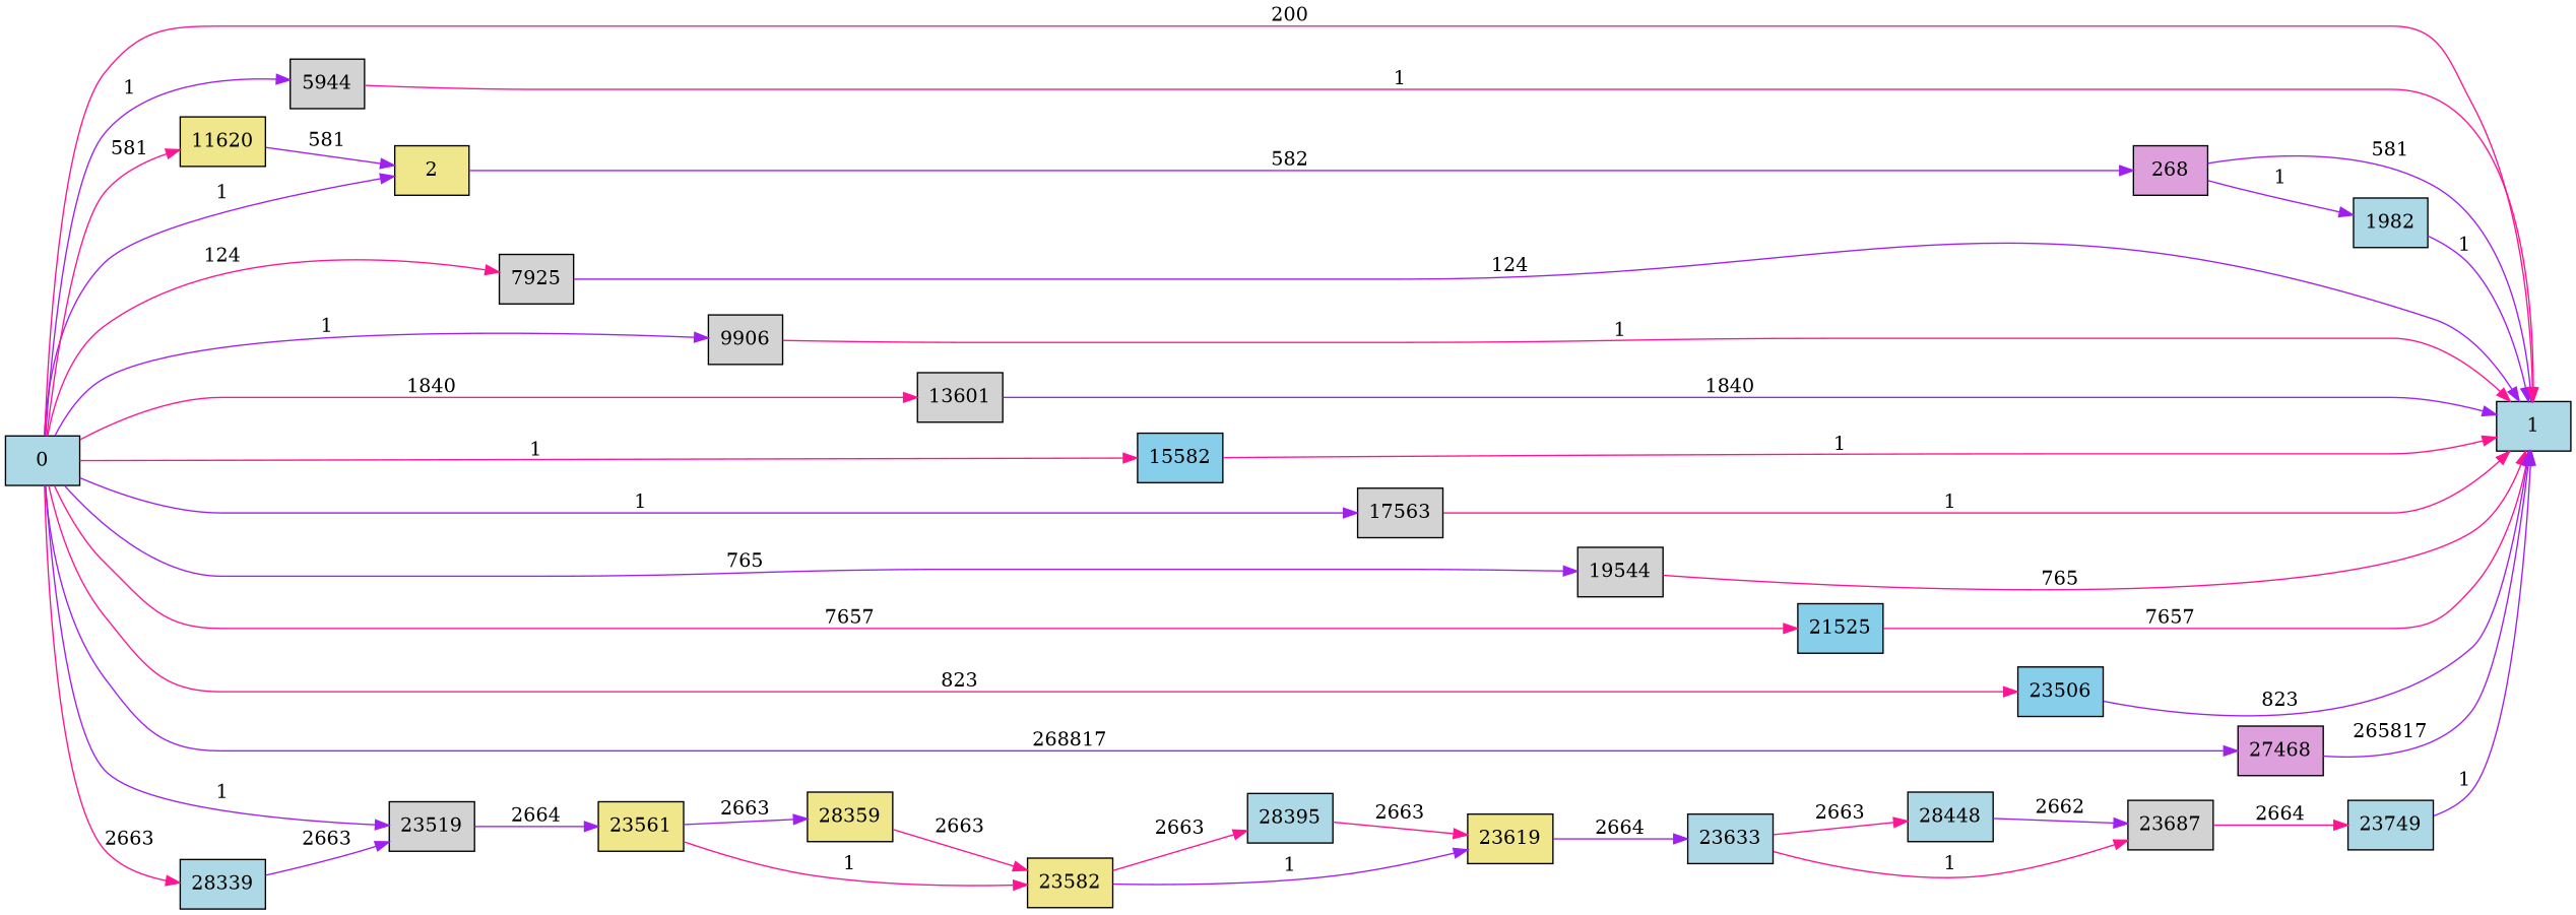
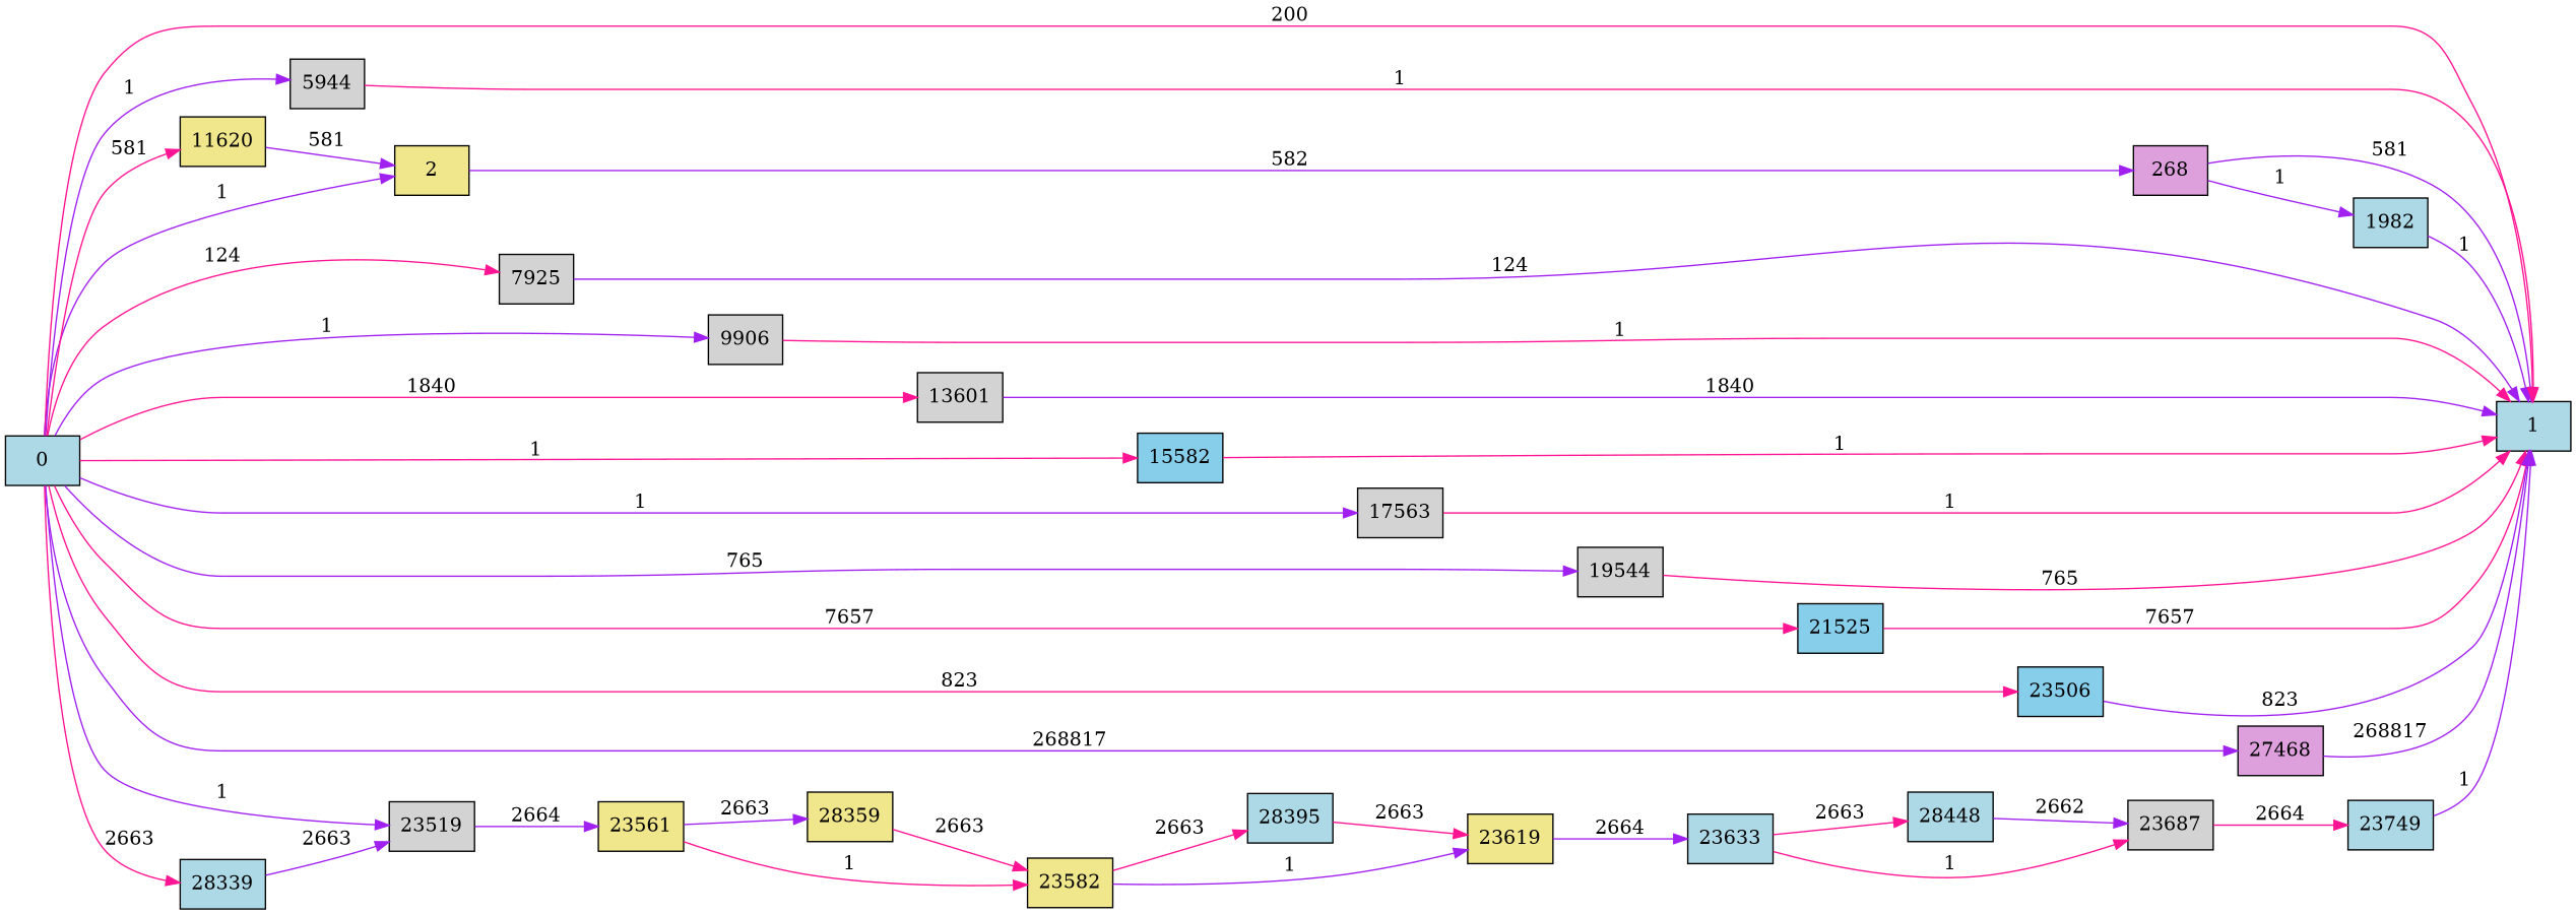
  digraph {
    rankdir=LR
    node [fillcolor=lightblue shape=rectangle style=filled]
    edge [color=purple]
    2 [fillcolor=khaki]
    268 [fillcolor=plum]
    1
    1982
    5944 [fillcolor=lightgrey]
    7925 [fillcolor=lightgrey]
    9906 [fillcolor=lightgrey]
    11620 [fillcolor=khaki]
    13601 [fillcolor=lightgrey]
    15582 [fillcolor=skyblue]
    17563 [fillcolor=lightgrey]
    19544 [fillcolor=lightgrey]
    21525 [fillcolor=skyblue]
    23506 [fillcolor=skyblue]
    23561 [fillcolor=khaki]
    23519 [fillcolor=lightgrey]
    23582 [fillcolor=khaki]
    28359 [fillcolor=khaki]
    23619 [fillcolor=khaki]
    28395
    23633
    23687 [fillcolor=lightgrey]
    28448
    23749
    27468 [fillcolor=plum]
    28339
    0
    2 -> 268 [label=582]
    268 -> 1 [label=581]
    268 -> 1982 [label=1]
    1982 -> 1 [label=1]
    5944 -> 1 [color=deeppink label=1]
    7925 -> 1 [label=124]
    9906 -> 1 [color=deeppink label=1]
    11620 -> 2 [label=581]
    13601 -> 1 [label=1840]
    15582 -> 1 [color=deeppink label=1]
    17563 -> 1 [color=deeppink label=1]
    19544 -> 1 [color=deeppink label=765]
    21525 -> 1 [color=deeppink label=7657]
    23506 -> 1 [label=823]
    23561 -> 23582 [color=deeppink label=1]
    23561 -> 28359 [label=2663]
    23519 -> 23561 [label=2664]
    23582 -> 23619 [label=1]
    23582 -> 28395 [color=deeppink label=2663]
    28359 -> 23582 [color=deeppink label=2663]
    23619 -> 23633 [label=2664]
    28395 -> 23619 [color=deeppink label=2663]
    23633 -> 23687 [color=deeppink label=1]
    23633 -> 28448 [color=deeppink label=2663]
    23687 -> 23749 [color=deeppink label=2664]
    28448 -> 23687 [label=2662]
    23749 -> 1 [label=1]
-   27468 -> 1 [label=265817]
+   27468 -> 1 [label=268817]
    28339 -> 23519 [label=2663]
    0 -> 2 [label=1]
    0 -> 1 [color=deeppink label=200]
    0 -> 5944 [label=1]
    0 -> 7925 [color=deeppink label=124]
    0 -> 9906 [label=1]
    0 -> 11620 [color=deeppink label=581]
    0 -> 13601 [color=deeppink label=1840]
    0 -> 15582 [color=deeppink label=1]
    0 -> 17563 [label=1]
    0 -> 19544 [label=765]
    0 -> 21525 [color=deeppink label=7657]
    0 -> 23506 [color=deeppink label=823]
    0 -> 23519 [label=1]
    0 -> 27468 [label=268817]
    0 -> 28339 [color=deeppink label=2663]
  }
